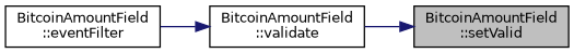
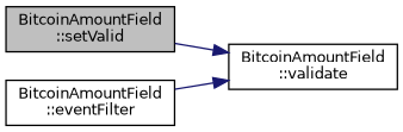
  digraph {
    rankdir=RL
    node [color=black fillcolor=white fontname=Helvetica fontsize=10 shape=record style=filled]
    edge [color=midnightblue dir=back fontname=Helvetica fontsize=10 labelfontname=Helvetica labelfontsize=10 style=solid]
    n1 [fillcolor=grey75 fontcolor=black height=0.2 label="BitcoinAmountField\l::setValid" width=0.4]
    n2 [height=0.2 label="BitcoinAmountField\l::validate" width=0.4]
    n3 [height=0.2 label="BitcoinAmountField\l::eventFilter" width=0.4]
-   n1 -> n2
+   n2 -> n1
    n2 -> n3
  }
